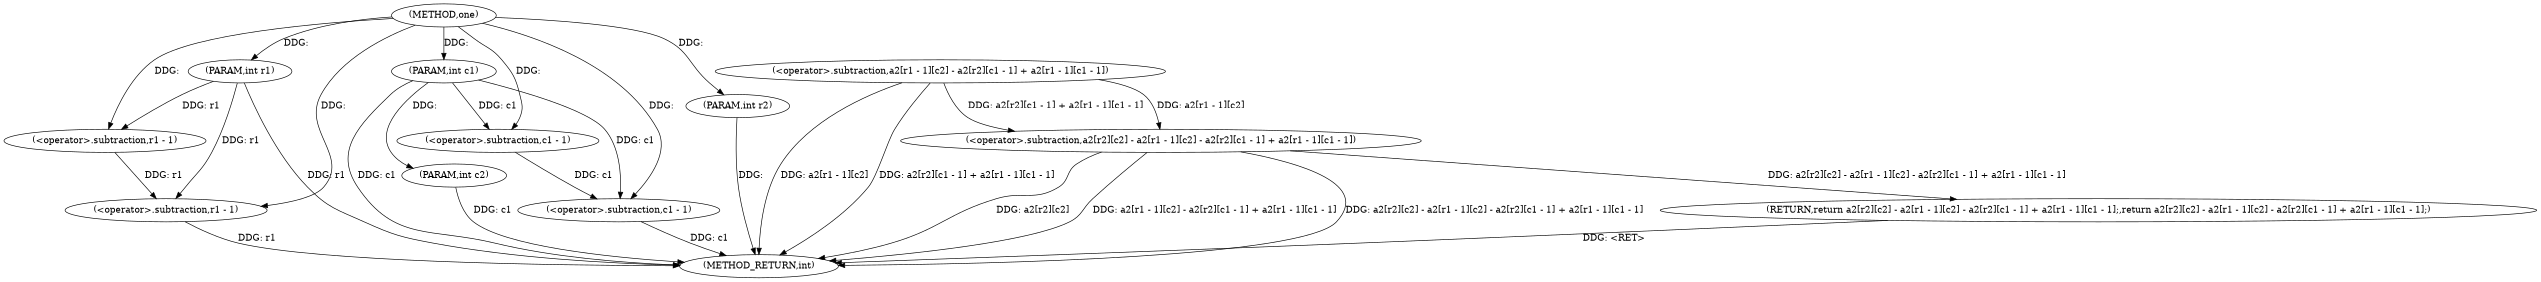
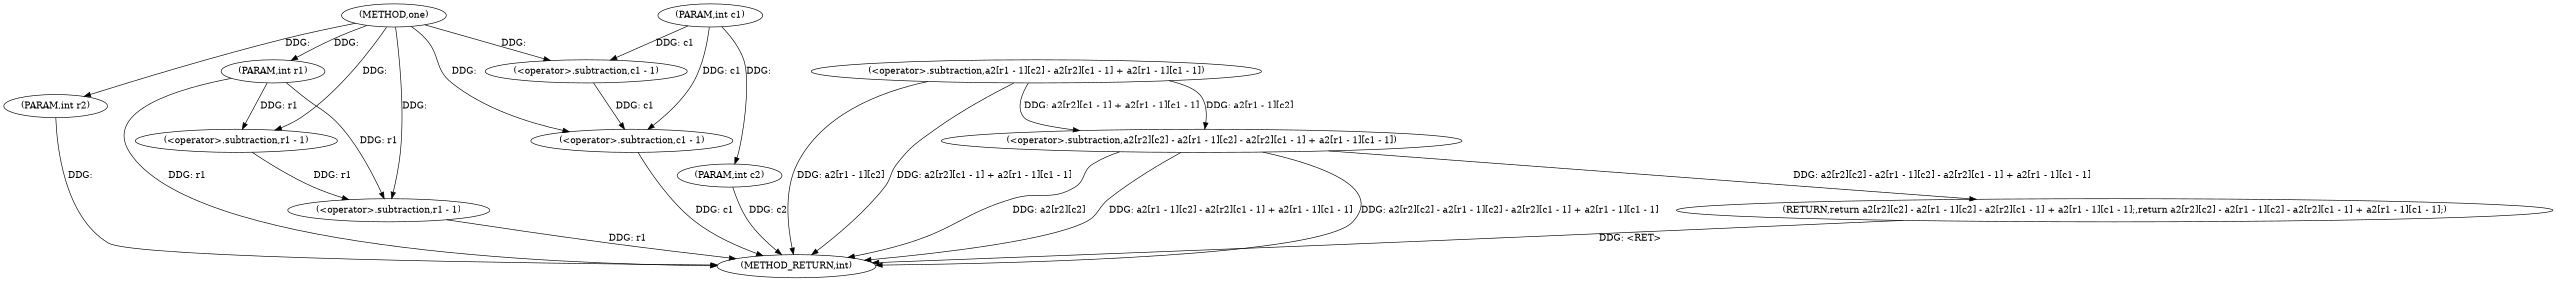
  digraph {
    n1 [label="(METHOD,one)"]
    n2 [label="(PARAM,int r1)"]
    n3 [label="(PARAM,int c1)"]
    n4 [label="(PARAM,int r2)"]
    n5 [label="(<operator>.subtraction,r1 - 1)"]
    n6 [label="(<operator>.subtraction,c1 - 1)"]
    n7 [label="(<operator>.subtraction,c1 - 1)"]
    n8 [label="(<operator>.subtraction,r1 - 1)"]
    n9 [label="(METHOD_RETURN,int)"]
    n10 [label="(PARAM,int c2)"]
    n11 [label="(RETURN,return a2[r2][c2] - a2[r1 - 1][c2] - a2[r2][c1 - 1] + a2[r1 - 1][c1 - 1];,return a2[r2][c2] - a2[r1 - 1][c2] - a2[r2][c1 - 1] + a2[r1 - 1][c1 - 1];)"]
    n12 [label="(<operator>.subtraction,a2[r2][c2] - a2[r1 - 1][c2] - a2[r2][c1 - 1] + a2[r1 - 1][c1 - 1])"]
    n13 [label="(<operator>.subtraction,a2[r1 - 1][c2] - a2[r2][c1 - 1] + a2[r1 - 1][c1 - 1])"]
    n1 -> n2 [label="DDG: "]
-   n1 -> n3 [label="DDG: "]
    n1 -> n4 [label="DDG: "]
    n1 -> n5 [label="DDG: "]
    n1 -> n6 [label="DDG: "]
    n1 -> n7 [label="DDG: "]
    n1 -> n8 [label="DDG: "]
    n2 -> n5 [label="DDG: r1"]
    n2 -> n8 [label="DDG: r1"]
    n2 -> n9 [label="DDG: r1"]
    n3 -> n6 [label="DDG: c1"]
    n3 -> n7 [label="DDG: c1"]
-   n3 -> n9 [label="DDG: c1"]
    n3 -> n10 [label="DDG: "]
    n4 -> n9 [label="DDG: "]
    n5 -> n8 [label="DDG: r1"]
    n6 -> n7 [label="DDG: c1"]
    n7 -> n9 [label="DDG: c1"]
    n8 -> n9 [label="DDG: r1"]
-   n10 -> n9 [label="DDG: c1"]
+   n10 -> n9 [label="DDG: c2"]
    n11 -> n9 [label="DDG: <RET>"]
    n12 -> n9 [label="DDG: a2[r2][c2]"]
    n12 -> n9 [label="DDG: a2[r1 - 1][c2] - a2[r2][c1 - 1] + a2[r1 - 1][c1 - 1]"]
    n12 -> n9 [label="DDG: a2[r2][c2] - a2[r1 - 1][c2] - a2[r2][c1 - 1] + a2[r1 - 1][c1 - 1]"]
    n12 -> n11 [label="DDG: a2[r2][c2] - a2[r1 - 1][c2] - a2[r2][c1 - 1] + a2[r1 - 1][c1 - 1]"]
    n13 -> n9 [label="DDG: a2[r1 - 1][c2]"]
    n13 -> n9 [label="DDG: a2[r2][c1 - 1] + a2[r1 - 1][c1 - 1]"]
    n13 -> n12 [label="DDG: a2[r2][c1 - 1] + a2[r1 - 1][c1 - 1]"]
    n13 -> n12 [label="DDG: a2[r1 - 1][c2]"]
  }
